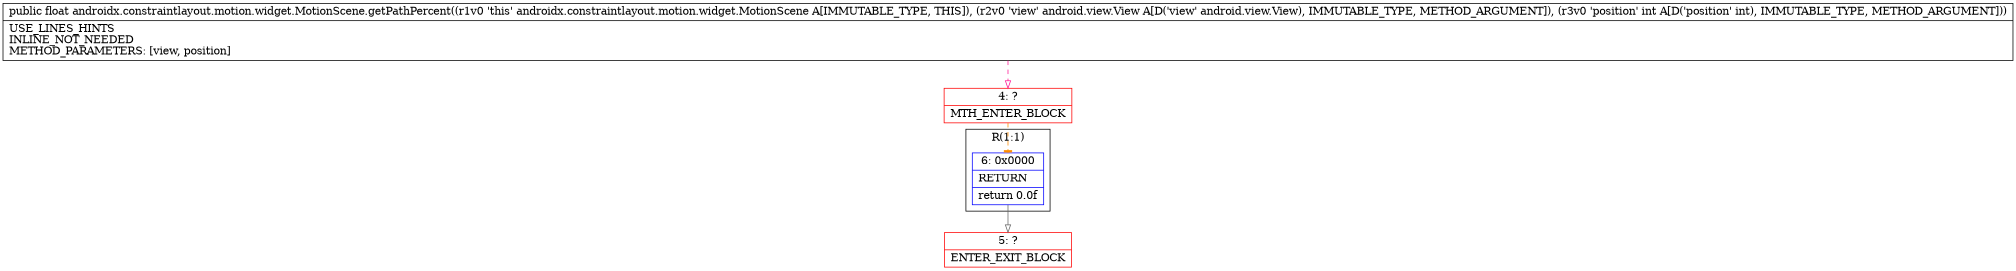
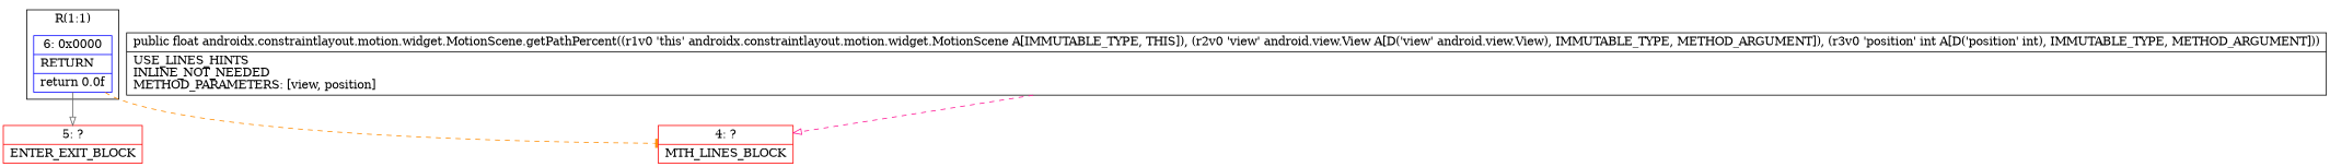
  digraph {
    node [color=red shape=record]
    edge [arrowhead=onormal style=dashed]
    n1 [color=blue label="{6\:\ 0x0000|RETURN\l|return 0.0f\l}"]
    n2 [label="{5\:\ ?|ENTER_EXIT_BLOCK\l}"]
-   n3 [label="{4\:\ ?|MTH_ENTER_BLOCK\l}"]
+   n3 [label="{4\:\ ?|MTH_LINES_BLOCK\l}"]
    n4 [label="{public float androidx.constraintlayout.motion.widget.MotionScene.getPathPercent((r1v0 'this' androidx.constraintlayout.motion.widget.MotionScene A[IMMUTABLE_TYPE, THIS]), (r2v0 'view' android.view.View A[D('view' android.view.View), IMMUTABLE_TYPE, METHOD_ARGUMENT]), (r3v0 'position' int A[D('position' int), IMMUTABLE_TYPE, METHOD_ARGUMENT]))  | USE_LINES_HINTS\lINLINE_NOT_NEEDED\lMETHOD_PARAMETERS: [view, position]\l}" color=""]
    subgraph cluster_1 {
      label="R(1:1)"
      n1
    }
    n1 -> n2 [color=gray40 style=solid]
-   n3 -> n1 [arrowhead=tee color=darkorange]
+   n1 -> n3 [arrowhead=tee color=darkorange]
    n4 -> n3 [color=deeppink]
  }
